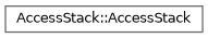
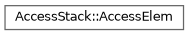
  digraph {
    rankdir=LR
-   n1 [color=gray40 fillcolor=white fontname=Helvetica fontsize=10 height=0.2 label="AccessStack::AccessStack" shape=record style=filled width=0.4]
+   n1 [color=gray40 fillcolor=white fontname=Helvetica fontsize=10 height=0.2 label="AccessStack::AccessElem" shape=record style=filled width=0.4]
  }
